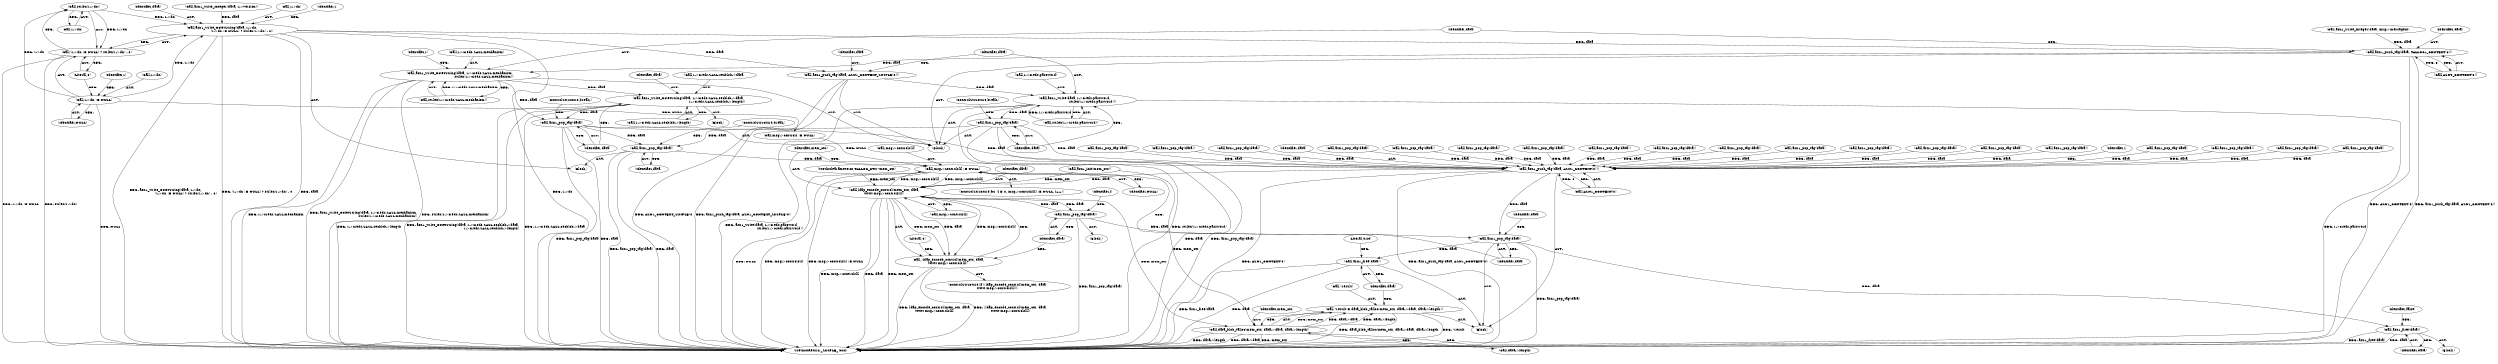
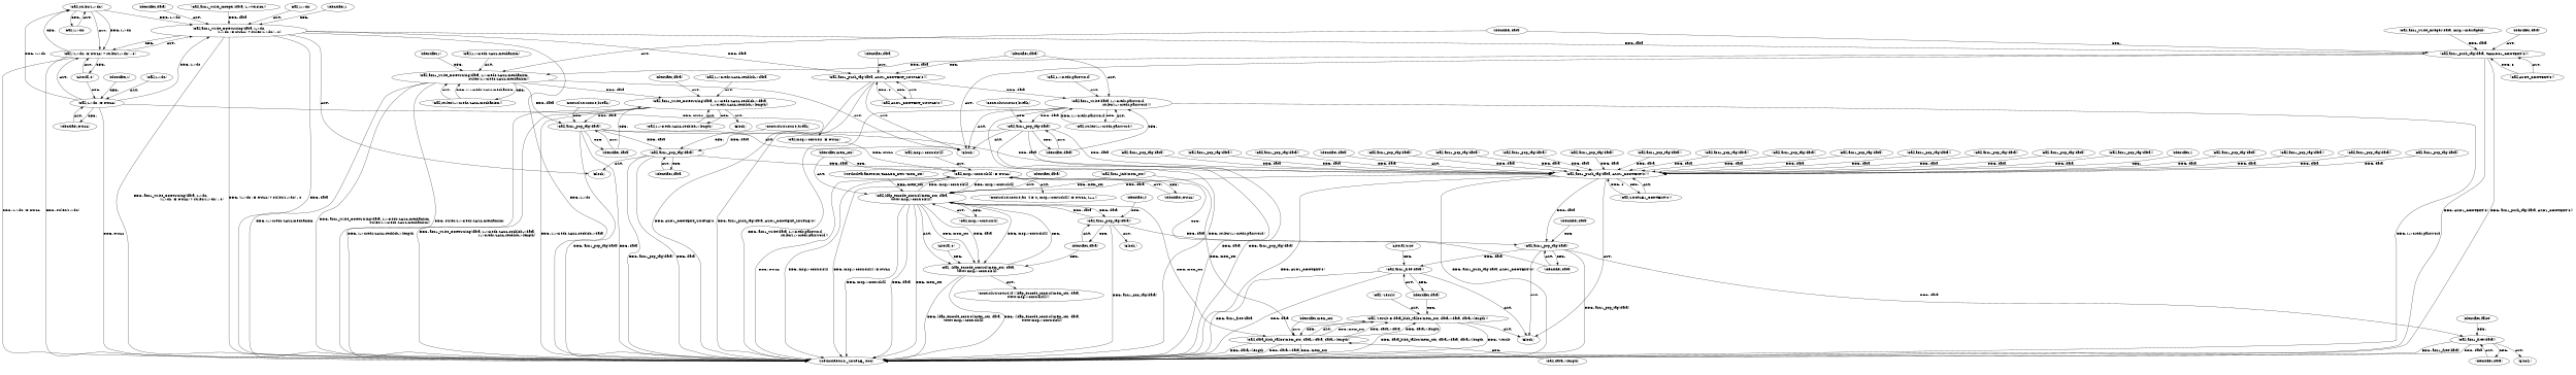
  digraph {
    n1 [label="(Call,strlen(r->dn))"]
    n2 [label="(Call,asn1_write_OctetString(data, r->dn,\n                                      (r->dn != NULL) ? strlen(r->dn) : 0))"]
    n3 [label="(Call,(r->dn != NULL) ? strlen(r->dn) : 0)"]
    n4 [label="(Call,r->dn)"]
    n5 [label="(MethodReturn,_SIMPLE_ bool)"]
    n6 [label="(Call,asn1_push_tag(data, ASN1_CONTEXT_SIMPLE(0)))"]
    n7 [label="(Call,asn1_push_tag(data, TALLOC1_CONTEXT(3)))"]
    n8 [label="(Block,)"]
    n9 [label="(Literal,0)"]
    n10 [label="(Call,r->dn != NULL)"]
    n11 [label="(Identifier,NULL)"]
    n12 [label="(Call,msg->controls != NULL)"]
    n13 [label="(Call,msg->controls[i] != NULL)"]
    n14 [label="(Call,asn1_write(data, r->creds.password,\n                                  strlen(r->creds.password)))"]
+   n15 [label="(Call,ASN1_CONTEXT_SIMPLE(0))"]
    n16 [label="(Block,)"]
    n17 [label="(Call,asn1_write_OctetString(data, r->creds.SASL.mechanism,\n                                              strlen(r->creds.SASL.mechanism)))"]
    n18 [label="(Call,ASN9_CONTEXT(3))"]
    n19 [label="(Call,asn1_pop_tag(data))"]
    n20 [label="(Call,strlen(r->creds.password))"]
    n21 [label="(Call,asn1_pop_tag(data))"]
    n22 [label="(Call,asn1_push_tag(data, ASN1_CONTEXT(0)))"]
    n23 [label="(Identifier,data)"]
    n24 [label="(Identifier,data)"]
    n25 [label="(Call,ldap_encode_control(mem_ctx, data,\n\t\t\t\t\t\t msg->controls[i]))"]
    n26 [label="(Call,asn1_pop_tag(data))"]
    n27 [label="(Block,)"]
-   n28 [label="(Call,ASN1_CONTEXT(0))"]
+   n28 [label="(Call,SIMPLE1_CONTEXT(0))"]
    n29 [label="(Call,!ldap_encode_control(mem_ctx, data,\n\t\t\t\t\t\t msg->controls[i]))"]
    n30 [label="(Call,asn1_pop_tag(data))"]
    n31 [label="(Call,data_blob_talloc(mem_ctx, data->data, data->length))"]
    n32 [label="(Call,msg->controls[i])"]
    n33 [label="(Call,asn1_free(data))"]
    n34 [label="(Call,asn1_free(data))"]
    n35 [label="(Identifier,data)"]
    n36 [label="(ControlStructure,for (i = 0; msg->controls[i] != NULL; i++))"]
    n37 [label="(Identifier,NULL)"]
    n38 [label="(ControlStructure,if (!ldap_encode_control(mem_ctx, data,\n\t\t\t\t\t\t msg->controls[i])))"]
    n39 [label="(Identifier,data)"]
    n40 [label="(Block,)"]
    n41 [label="(Call,*result = data_blob_talloc(mem_ctx, data->data, data->length))"]
    n42 [label="(Call,data->length)"]
    n43 [label="(Block,)"]
    n44 [label="(Identifier,data)"]
    n45 [label="(Identifier,data)"]
    n46 [label="(Call,asn1_write_OctetString(data, r->creds.SASL.secblob->data,\n                                                      r->creds.SASL.secblob->length))"]
    n47 [label="(Call,asn1_pop_tag(data))"]
    n48 [label="(Call,strlen(r->creds.SASL.mechanism))"]
    n49 [label="(Call,r->creds.SASL.secblob->length)"]
    n50 [label="(Block,)"]
    n51 [label="(Identifier,data)"]
    n52 [label="(Identifier,i)"]
    n53 [label="(Call,asn1_pop_tag(data))"]
    n54 [label="(Identifier,r)"]
    n55 [label="(Identifier,data)"]
    n56 [label="(Literal,0)"]
    n57 [label="(ControlStructure,break;)"]
    n58 [label="(Identifier,i)"]
    n59 [label="(Call,asn1_pop_tag(data))"]
    n60 [label="(Call,asn1_pop_tag(data))"]
    n61 [label="(Call,asn1_write_Integer(data, r->version))"]
    n62 [label="(Call,asn1_pop_tag(data))"]
    n63 [label="(Call,asn1_pop_tag(data))"]
    n64 [label="(Call,asn1_pop_tag(data))"]
    n65 [label="(Identifier,mem_ctx)"]
    n66 [label="(Call,asn1_pop_tag(data))"]
    n67 [label="(Call,asn1_init(mem_ctx))"]
    n68 [label="(Call,asn1_pop_tag(data))"]
    n69 [label="(Call,*result)"]
    n70 [label="(Identifier,data)"]
    n71 [label="(MethodParameterIn,TALLOC_CTX *mem_ctx)"]
    n72 [label="(Call,msg->controls[i])"]
    n73 [label="(Call,asn1_pop_tag(data))"]
    n74 [label="(Identifier,data)"]
    n75 [label="(Call,asn1_pop_tag(data))"]
    n76 [label="(ControlStructure,break;)"]
    n77 [label="(Call,r->creds.SASL.secblob->data)"]
    n78 [label="(Call,asn1_pop_tag(data))"]
    n79 [label="(Call,asn1_pop_tag(data))"]
    n80 [label="(Identifier,data)"]
    n81 [label="(Identifier,false)"]
    n82 [label="(Call,asn1_pop_tag(data))"]
    n83 [label="(Call,asn1_pop_tag(data))"]
    n84 [label="(Call,asn1_pop_tag(data))"]
    n85 [label="(Call,asn1_pop_tag(data))"]
    n86 [label="(Call,r->dn)"]
    n87 [label="(Identifier,r)"]
    n88 [label="(Call,r->creds.SASL.mechanism)"]
    n89 [label="(Call,r->creds.password)"]
    n90 [label="(Literal,true)"]
    n91 [label="(Call,asn1_pop_tag(data))"]
    n92 [label="(Identifier,r)"]
    n93 [label="(Call,asn1_pop_tag(data))"]
    n94 [label="(Identifier,data)"]
    n95 [label="(Identifier,mem_ctx)"]
    n96 [label="(Identifier,data)"]
    n97 [label="(ControlStructure,break;)"]
    n98 [label="(Identifier,data)"]
    n99 [label="(Identifier,data)"]
    n100 [label="(Identifier,data)"]
    n101 [label="(Call,asn1_pop_tag(data))"]
    n102 [label="(Call,asn1_write_Integer(data, msg->messageid))"]
    n103 [label="(Call,r->dn)"]
    n1 -> n2 [label="DDG: r->dn"]
    n1 -> n3 [label="AST: "]
    n1 -> n3 [label="DDG: r->dn"]
    n1 -> n4 [label="CFG: "]
    n2 -> n3 [label="CFG: "]
    n2 -> n5 [label="DDG: data"]
    n2 -> n5 [label="DDG: r->dn"]
    n2 -> n5 [label="DDG: asn1_write_OctetString(data, r->dn,\n                                      (r->dn != NULL) ? strlen(r->dn) : 0)"]
    n2 -> n5 [label="DDG: (r->dn != NULL) ? strlen(r->dn) : 0"]
    n2 -> n6 [label="DDG: data"]
    n2 -> n7 [label="DDG: data"]
    n2 -> n8 [label="AST: "]
    n3 -> n1 [label="CFG: "]
    n3 -> n2 [label="AST: "]
    n3 -> n5 [label="DDG: strlen(r->dn)"]
    n3 -> n5 [label="DDG: r->dn != NULL"]
    n3 -> n9 [label="CFG: "]
    n4 -> n1 [label="AST: "]
    n6 -> n5 [label="DDG: asn1_push_tag(data, ASN1_CONTEXT_SIMPLE(0))"]
    n6 -> n5 [label="DDG: ASN1_CONTEXT_SIMPLE(0)"]
    n6 -> n14 [label="DDG: data"]
+   n6 -> n15 [label="CFG: "]
    n6 -> n16 [label="AST: "]
    n7 -> n5 [label="DDG: ASN1_CONTEXT(3)"]
    n7 -> n5 [label="DDG: asn1_push_tag(data, ASN1_CONTEXT(3))"]
    n7 -> n16 [label="AST: "]
    n7 -> n17 [label="DDG: data"]
-   n7 -> n18 [label="CFG: "]
    n9 -> n3 [label="AST: "]
    n9 -> n10 [label="CFG: "]
    n10 -> n1 [label="DDG: r->dn"]
    n10 -> n2 [label="DDG: r->dn"]
    n10 -> n3 [label="AST: "]
    n10 -> n5 [label="DDG: NULL"]
    n10 -> n11 [label="CFG: "]
    n10 -> n12 [label="DDG: NULL"]
    n11 -> n10 [label="AST: "]
    n12 -> n13 [label="DDG: NULL"]
    n13 -> n5 [label="DDG: NULL"]
    n13 -> n5 [label="DDG: msg->controls[i]"]
    n13 -> n5 [label="DDG: msg->controls[i] != NULL"]
    n13 -> n25 [label="DDG: msg->controls[i]"]
    n13 -> n36 [label="AST: "]
    n13 -> n37 [label="CFG: "]
    n14 -> n5 [label="DDG: asn1_write(data, r->creds.password,\n                                  strlen(r->creds.password))"]
    n14 -> n5 [label="DDG: strlen(r->creds.password)"]
    n14 -> n5 [label="DDG: r->creds.password"]
    n14 -> n16 [label="AST: "]
    n14 -> n19 [label="DDG: data"]
    n14 -> n20 [label="CFG: "]
+   n15 -> n6 [label="AST: "]
+   n15 -> n6 [label="DDG: 0"]
    n17 -> n5 [label="DDG: asn1_write_OctetString(data, r->creds.SASL.mechanism,\n                                              strlen(r->creds.SASL.mechanism))"]
    n17 -> n5 [label="DDG: strlen(r->creds.SASL.mechanism)"]
    n17 -> n5 [label="DDG: r->creds.SASL.mechanism"]
    n17 -> n16 [label="AST: "]
    n17 -> n46 [label="DDG: data"]
    n17 -> n47 [label="DDG: data"]
    n17 -> n48 [label="CFG: "]
    n18 -> n7 [label="AST: "]
    n18 -> n7 [label="DDG: 3"]
    n19 -> n5 [label="DDG: asn1_pop_tag(data)"]
    n19 -> n5 [label="DDG: data"]
    n19 -> n16 [label="AST: "]
    n19 -> n21 [label="DDG: data"]
    n19 -> n22 [label="DDG: data"]
    n19 -> n23 [label="CFG: "]
    n20 -> n14 [label="AST: "]
    n20 -> n14 [label="DDG: r->creds.password"]
    n21 -> n5 [label="DDG: asn1_pop_tag(data)"]
    n21 -> n5 [label="DDG: data"]
    n21 -> n8 [label="AST: "]
    n21 -> n22 [label="DDG: data"]
    n21 -> n24 [label="CFG: "]
    n22 -> n5 [label="DDG: ASN1_CONTEXT(0)"]
    n22 -> n5 [label="DDG: asn1_push_tag(data, ASN1_CONTEXT(0))"]
    n22 -> n25 [label="DDG: data"]
    n22 -> n26 [label="DDG: data"]
    n22 -> n27 [label="AST: "]
    n22 -> n28 [label="CFG: "]
    n23 -> n14 [label="CFG: "]
    n23 -> n19 [label="AST: "]
    n24 -> n21 [label="AST: "]
    n25 -> n5 [label="DDG: msg->controls[i]"]
    n25 -> n5 [label="DDG: data"]
    n25 -> n5 [label="DDG: mem_ctx"]
    n25 -> n13 [label="DDG: msg->controls[i]"]
    n25 -> n29 [label="AST: "]
    n25 -> n29 [label="DDG: mem_ctx"]
    n25 -> n29 [label="DDG: data"]
    n25 -> n29 [label="DDG: msg->controls[i]"]
    n25 -> n30 [label="DDG: data"]
    n25 -> n31 [label="DDG: mem_ctx"]
    n25 -> n32 [label="CFG: "]
    n26 -> n5 [label="DDG: asn1_pop_tag(data)"]
    n26 -> n27 [label="AST: "]
    n26 -> n33 [label="DDG: data"]
    n26 -> n34 [label="DDG: data"]
    n26 -> n35 [label="CFG: "]
    n28 -> n22 [label="AST: "]
    n28 -> n22 [label="DDG: 0"]
    n29 -> n5 [label="DDG: !ldap_encode_control(mem_ctx, data,\n\t\t\t\t\t\t msg->controls[i])"]
    n29 -> n5 [label="DDG: ldap_encode_control(mem_ctx, data,\n\t\t\t\t\t\t msg->controls[i])"]
    n29 -> n25 [label="CFG: "]
    n29 -> n38 [label="AST: "]
    n30 -> n5 [label="DDG: asn1_pop_tag(data)"]
    n30 -> n25 [label="DDG: data"]
    n30 -> n26 [label="DDG: data"]
    n30 -> n39 [label="CFG: "]
    n30 -> n40 [label="AST: "]
    n31 -> n5 [label="DDG: data->length"]
    n31 -> n5 [label="DDG: data->data"]
    n31 -> n5 [label="DDG: mem_ctx"]
    n31 -> n41 [label="AST: "]
    n31 -> n41 [label="DDG: mem_ctx"]
    n31 -> n41 [label="DDG: data->data"]
    n31 -> n41 [label="DDG: data->length"]
-   n31 -> n42 [label="CFG: "]
    n32 -> n25 [label="AST: "]
    n33 -> n5 [label="DDG: asn1_free(data)"]
    n33 -> n5 [label="DDG: data"]
    n33 -> n43 [label="AST: "]
    n33 -> n44 [label="CFG: "]
    n34 -> n5 [label="DDG: asn1_free(data)"]
    n34 -> n5 [label="DDG: data"]
    n34 -> n27 [label="AST: "]
    n34 -> n45 [label="CFG: "]
    n35 -> n13 [label="CFG: "]
    n35 -> n26 [label="AST: "]
    n37 -> n13 [label="AST: "]
    n39 -> n29 [label="CFG: "]
    n39 -> n30 [label="AST: "]
    n41 -> n5 [label="DDG: data_blob_talloc(mem_ctx, data->data, data->length)"]
    n41 -> n5 [label="DDG: *result"]
    n41 -> n27 [label="AST: "]
    n41 -> n31 [label="CFG: "]
    n42 -> n31 [label="CFG: "]
    n44 -> n33 [label="AST: "]
    n45 -> n34 [label="AST: "]
    n45 -> n41 [label="CFG: "]
    n46 -> n5 [label="DDG: r->creds.SASL.secblob->length"]
    n46 -> n5 [label="DDG: asn1_write_OctetString(data, r->creds.SASL.secblob->data,\n                                                      r->creds.SASL.secblob->length)"]
    n46 -> n5 [label="DDG: r->creds.SASL.secblob->data"]
    n46 -> n47 [label="DDG: data"]
    n46 -> n49 [label="CFG: "]
    n46 -> n50 [label="AST: "]
    n47 -> n5 [label="DDG: data"]
    n47 -> n5 [label="DDG: asn1_pop_tag(data)"]
    n47 -> n16 [label="AST: "]
    n47 -> n21 [label="DDG: data"]
    n47 -> n22 [label="DDG: data"]
    n47 -> n51 [label="CFG: "]
    n48 -> n17 [label="AST: "]
    n48 -> n17 [label="DDG: r->creds.SASL.mechanism"]
    n49 -> n46 [label="AST: "]
    n51 -> n46 [label="CFG: "]
    n51 -> n47 [label="AST: "]
    n52 -> n30 [label="CFG: "]
    n53 -> n22 [label="DDG: data"]
    n54 -> n10 [label="CFG: "]
    n55 -> n6 [label="CFG: "]
    n55 -> n14 [label="AST: "]
    n56 -> n29 [label="CFG: "]
    n57 -> n19 [label="CFG: "]
    n58 -> n22 [label="CFG: "]
    n59 -> n22 [label="DDG: data"]
    n60 -> n22 [label="DDG: data"]
    n61 -> n2 [label="DDG: data"]
    n62 -> n22 [label="DDG: data"]
    n63 -> n22 [label="DDG: data"]
    n64 -> n22 [label="DDG: data"]
    n65 -> n13 [label="CFG: "]
    n65 -> n25 [label="AST: "]
    n66 -> n22 [label="DDG: data"]
    n67 -> n25 [label="DDG: mem_ctx"]
    n67 -> n31 [label="DDG: mem_ctx"]
    n68 -> n22 [label="DDG: data"]
    n69 -> n41 [label="AST: "]
    n70 -> n22 [label="AST: "]
    n71 -> n25 [label="DDG: mem_ctx"]
    n72 -> n13 [label="AST: "]
    n73 -> n22 [label="DDG: data"]
    n74 -> n46 [label="AST: "]
    n75 -> n22 [label="DDG: data"]
    n76 -> n47 [label="CFG: "]
    n77 -> n46 [label="AST: "]
    n78 -> n22 [label="DDG: data"]
    n79 -> n22 [label="DDG: data"]
    n80 -> n7 [label="CFG: "]
    n80 -> n17 [label="AST: "]
    n81 -> n33 [label="CFG: "]
    n82 -> n22 [label="DDG: data"]
    n83 -> n22 [label="DDG: data"]
    n84 -> n22 [label="DDG: data"]
    n85 -> n22 [label="DDG: data"]
    n86 -> n2 [label="AST: "]
    n87 -> n17 [label="CFG: "]
    n88 -> n17 [label="AST: "]
    n89 -> n14 [label="AST: "]
    n90 -> n34 [label="CFG: "]
    n91 -> n22 [label="DDG: data"]
    n92 -> n2 [label="CFG: "]
    n93 -> n22 [label="DDG: data"]
    n94 -> n25 [label="AST: "]
    n95 -> n31 [label="AST: "]
    n96 -> n2 [label="AST: "]
    n97 -> n21 [label="CFG: "]
    n98 -> n7 [label="AST: "]
    n99 -> n26 [label="CFG: "]
    n100 -> n6 [label="AST: "]
    n101 -> n22 [label="DDG: data"]
    n102 -> n7 [label="DDG: data"]
    n103 -> n10 [label="AST: "]
  }
